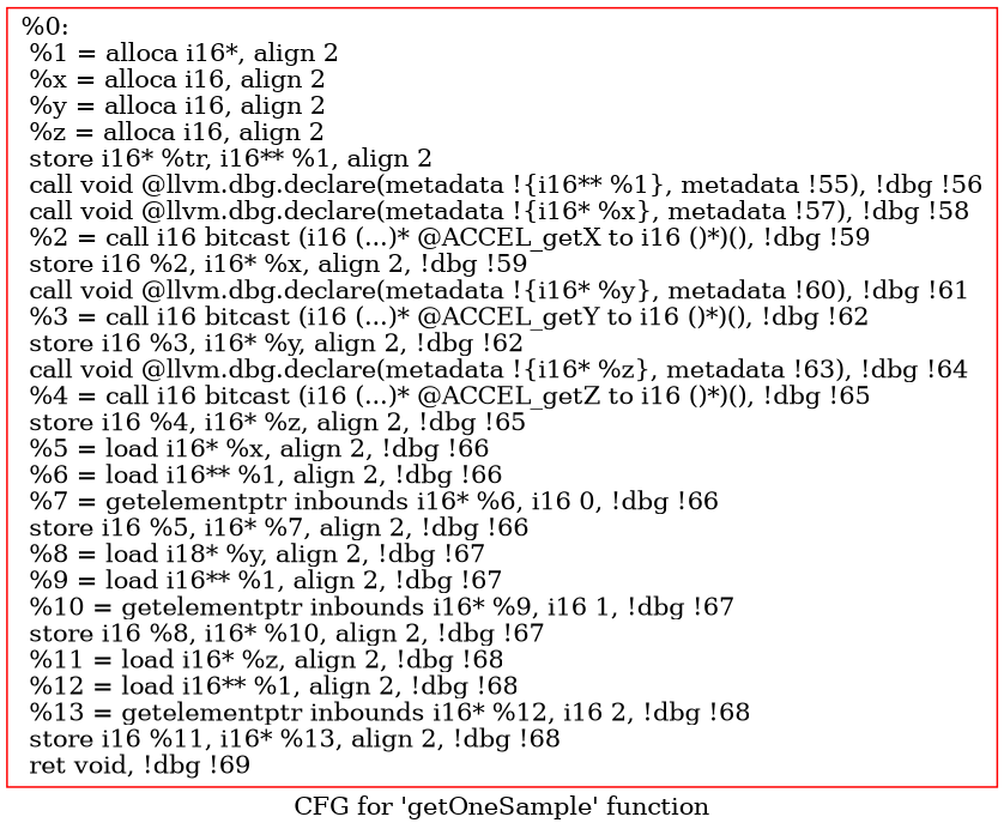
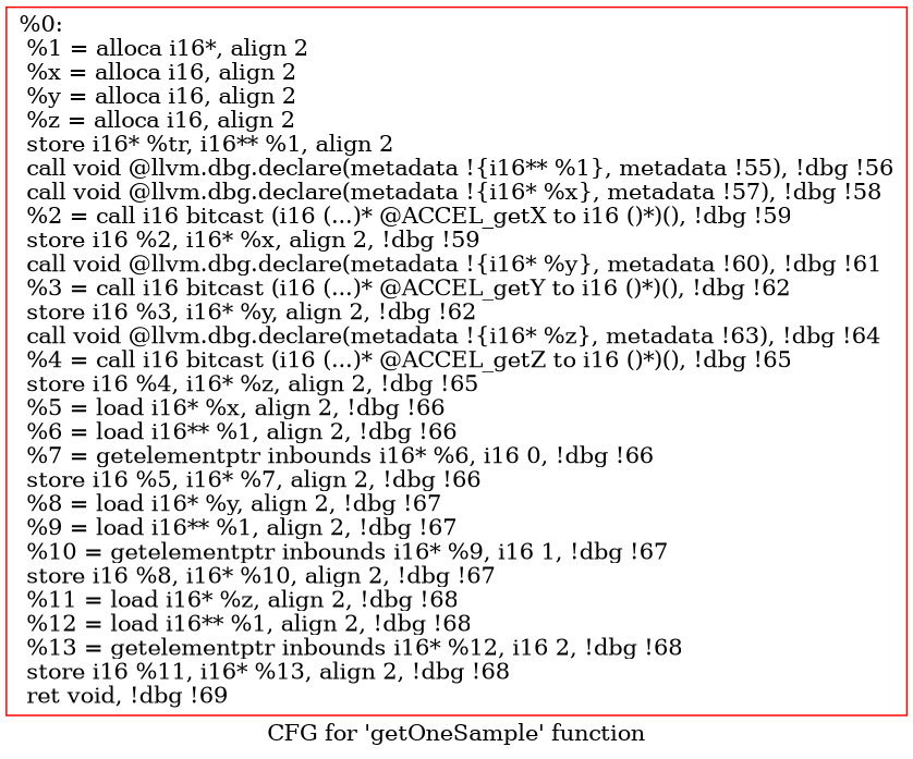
  digraph {
    label="CFG for 'getOneSample' function"
-   n1 [label="{%0:\l  %1 = alloca i16*, align 2\l  %x = alloca i16, align 2\l  %y = alloca i16, align 2\l  %z = alloca i16, align 2\l  store i16* %tr, i16** %1, align 2\l  call void @llvm.dbg.declare(metadata !\{i16** %1\}, metadata !55), !dbg !56\l  call void @llvm.dbg.declare(metadata !\{i16* %x\}, metadata !57), !dbg !58\l  %2 = call i16 bitcast (i16 (...)* @ACCEL_getX to i16 ()*)(), !dbg !59\l  store i16 %2, i16* %x, align 2, !dbg !59\l  call void @llvm.dbg.declare(metadata !\{i16* %y\}, metadata !60), !dbg !61\l  %3 = call i16 bitcast (i16 (...)* @ACCEL_getY to i16 ()*)(), !dbg !62\l  store i16 %3, i16* %y, align 2, !dbg !62\l  call void @llvm.dbg.declare(metadata !\{i16* %z\}, metadata !63), !dbg !64\l  %4 = call i16 bitcast (i16 (...)* @ACCEL_getZ to i16 ()*)(), !dbg !65\l  store i16 %4, i16* %z, align 2, !dbg !65\l  %5 = load i16* %x, align 2, !dbg !66\l  %6 = load i16** %1, align 2, !dbg !66\l  %7 = getelementptr inbounds i16* %6, i16 0, !dbg !66\l  store i16 %5, i16* %7, align 2, !dbg !66\l  %8 = load i18* %y, align 2, !dbg !67\l  %9 = load i16** %1, align 2, !dbg !67\l  %10 = getelementptr inbounds i16* %9, i16 1, !dbg !67\l  store i16 %8, i16* %10, align 2, !dbg !67\l  %11 = load i16* %z, align 2, !dbg !68\l  %12 = load i16** %1, align 2, !dbg !68\l  %13 = getelementptr inbounds i16* %12, i16 2, !dbg !68\l  store i16 %11, i16* %13, align 2, !dbg !68\l  ret void, !dbg !69\l}" shape=record color=red]
+   n1 [label="{%0:\l  %1 = alloca i16*, align 2\l  %x = alloca i16, align 2\l  %y = alloca i16, align 2\l  %z = alloca i16, align 2\l  store i16* %tr, i16** %1, align 2\l  call void @llvm.dbg.declare(metadata !\{i16** %1\}, metadata !55), !dbg !56\l  call void @llvm.dbg.declare(metadata !\{i16* %x\}, metadata !57), !dbg !58\l  %2 = call i16 bitcast (i16 (...)* @ACCEL_getX to i16 ()*)(), !dbg !59\l  store i16 %2, i16* %x, align 2, !dbg !59\l  call void @llvm.dbg.declare(metadata !\{i16* %y\}, metadata !60), !dbg !61\l  %3 = call i16 bitcast (i16 (...)* @ACCEL_getY to i16 ()*)(), !dbg !62\l  store i16 %3, i16* %y, align 2, !dbg !62\l  call void @llvm.dbg.declare(metadata !\{i16* %z\}, metadata !63), !dbg !64\l  %4 = call i16 bitcast (i16 (...)* @ACCEL_getZ to i16 ()*)(), !dbg !65\l  store i16 %4, i16* %z, align 2, !dbg !65\l  %5 = load i16* %x, align 2, !dbg !66\l  %6 = load i16** %1, align 2, !dbg !66\l  %7 = getelementptr inbounds i16* %6, i16 0, !dbg !66\l  store i16 %5, i16* %7, align 2, !dbg !66\l  %8 = load i16* %y, align 2, !dbg !67\l  %9 = load i16** %1, align 2, !dbg !67\l  %10 = getelementptr inbounds i16* %9, i16 1, !dbg !67\l  store i16 %8, i16* %10, align 2, !dbg !67\l  %11 = load i16* %z, align 2, !dbg !68\l  %12 = load i16** %1, align 2, !dbg !68\l  %13 = getelementptr inbounds i16* %12, i16 2, !dbg !68\l  store i16 %11, i16* %13, align 2, !dbg !68\l  ret void, !dbg !69\l}" shape=record color=red]
  }
